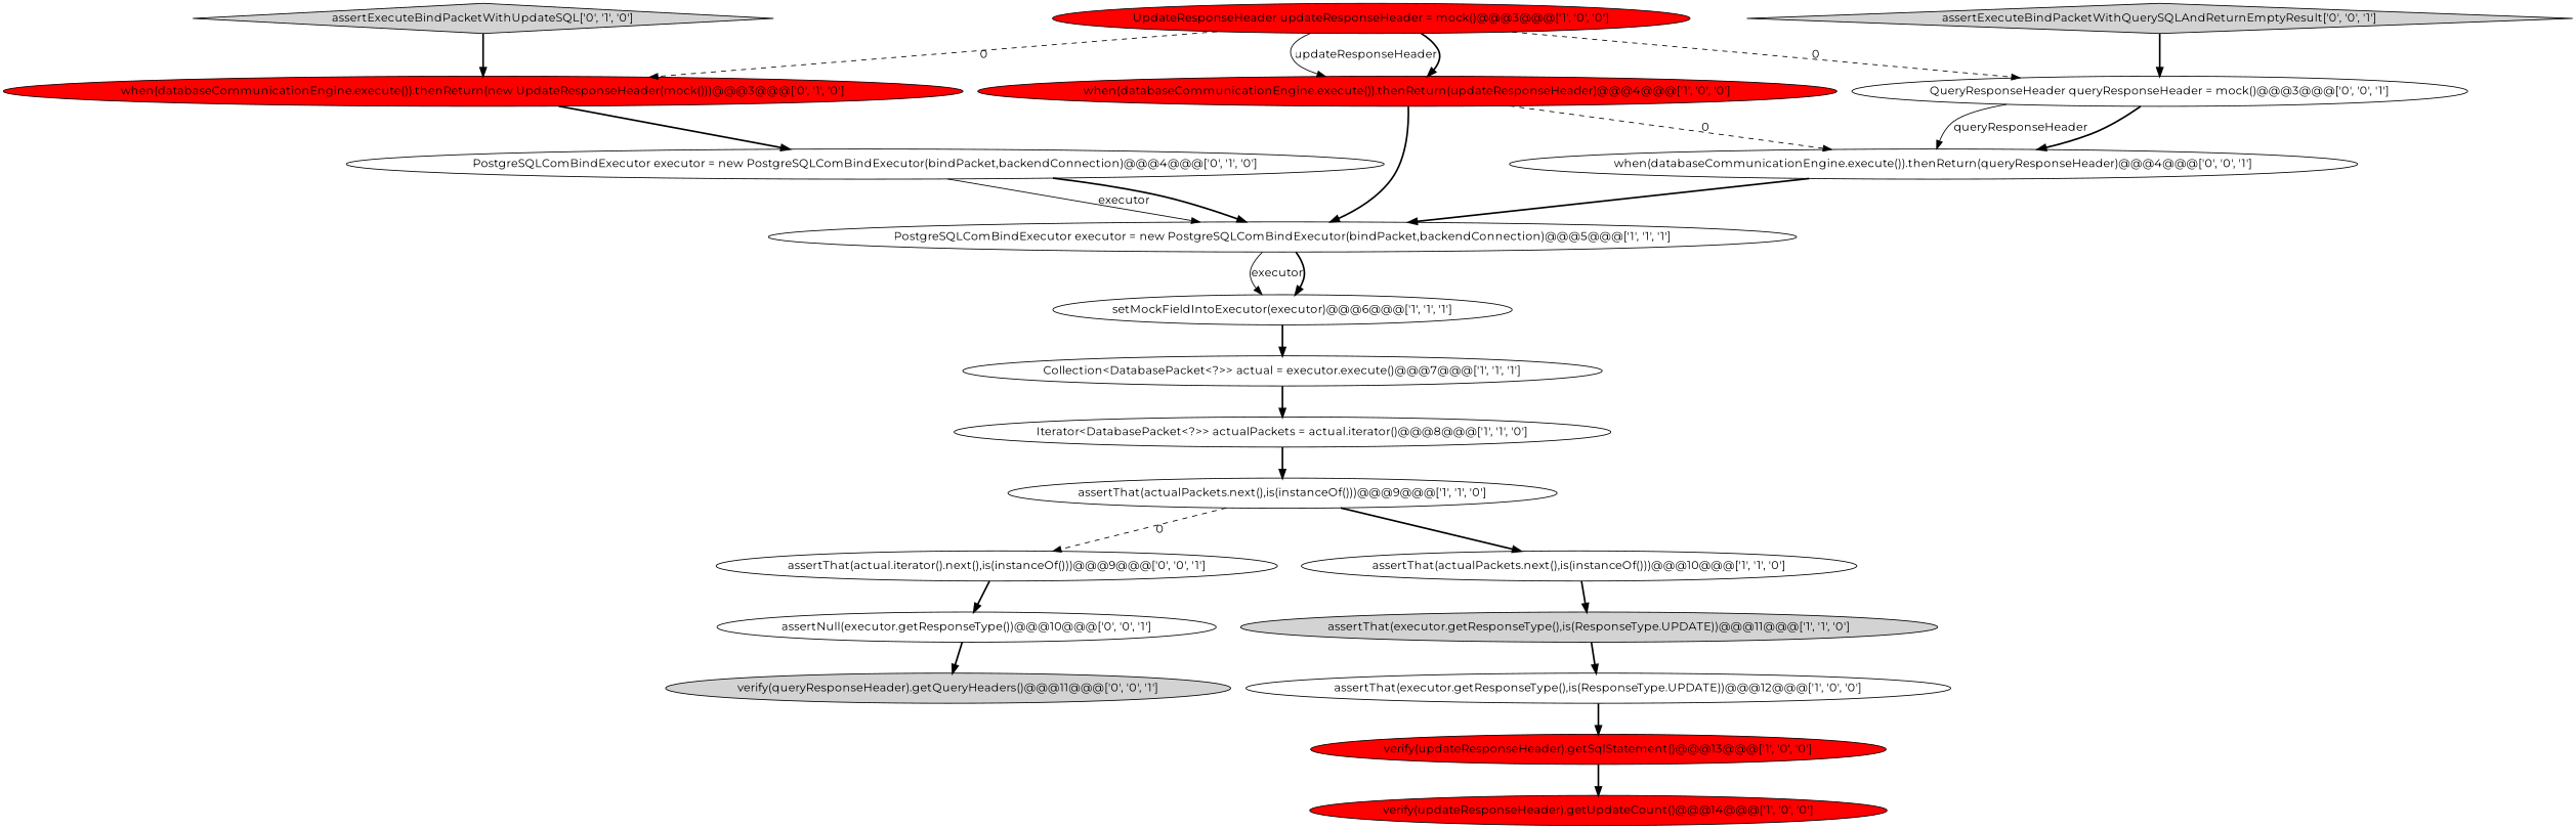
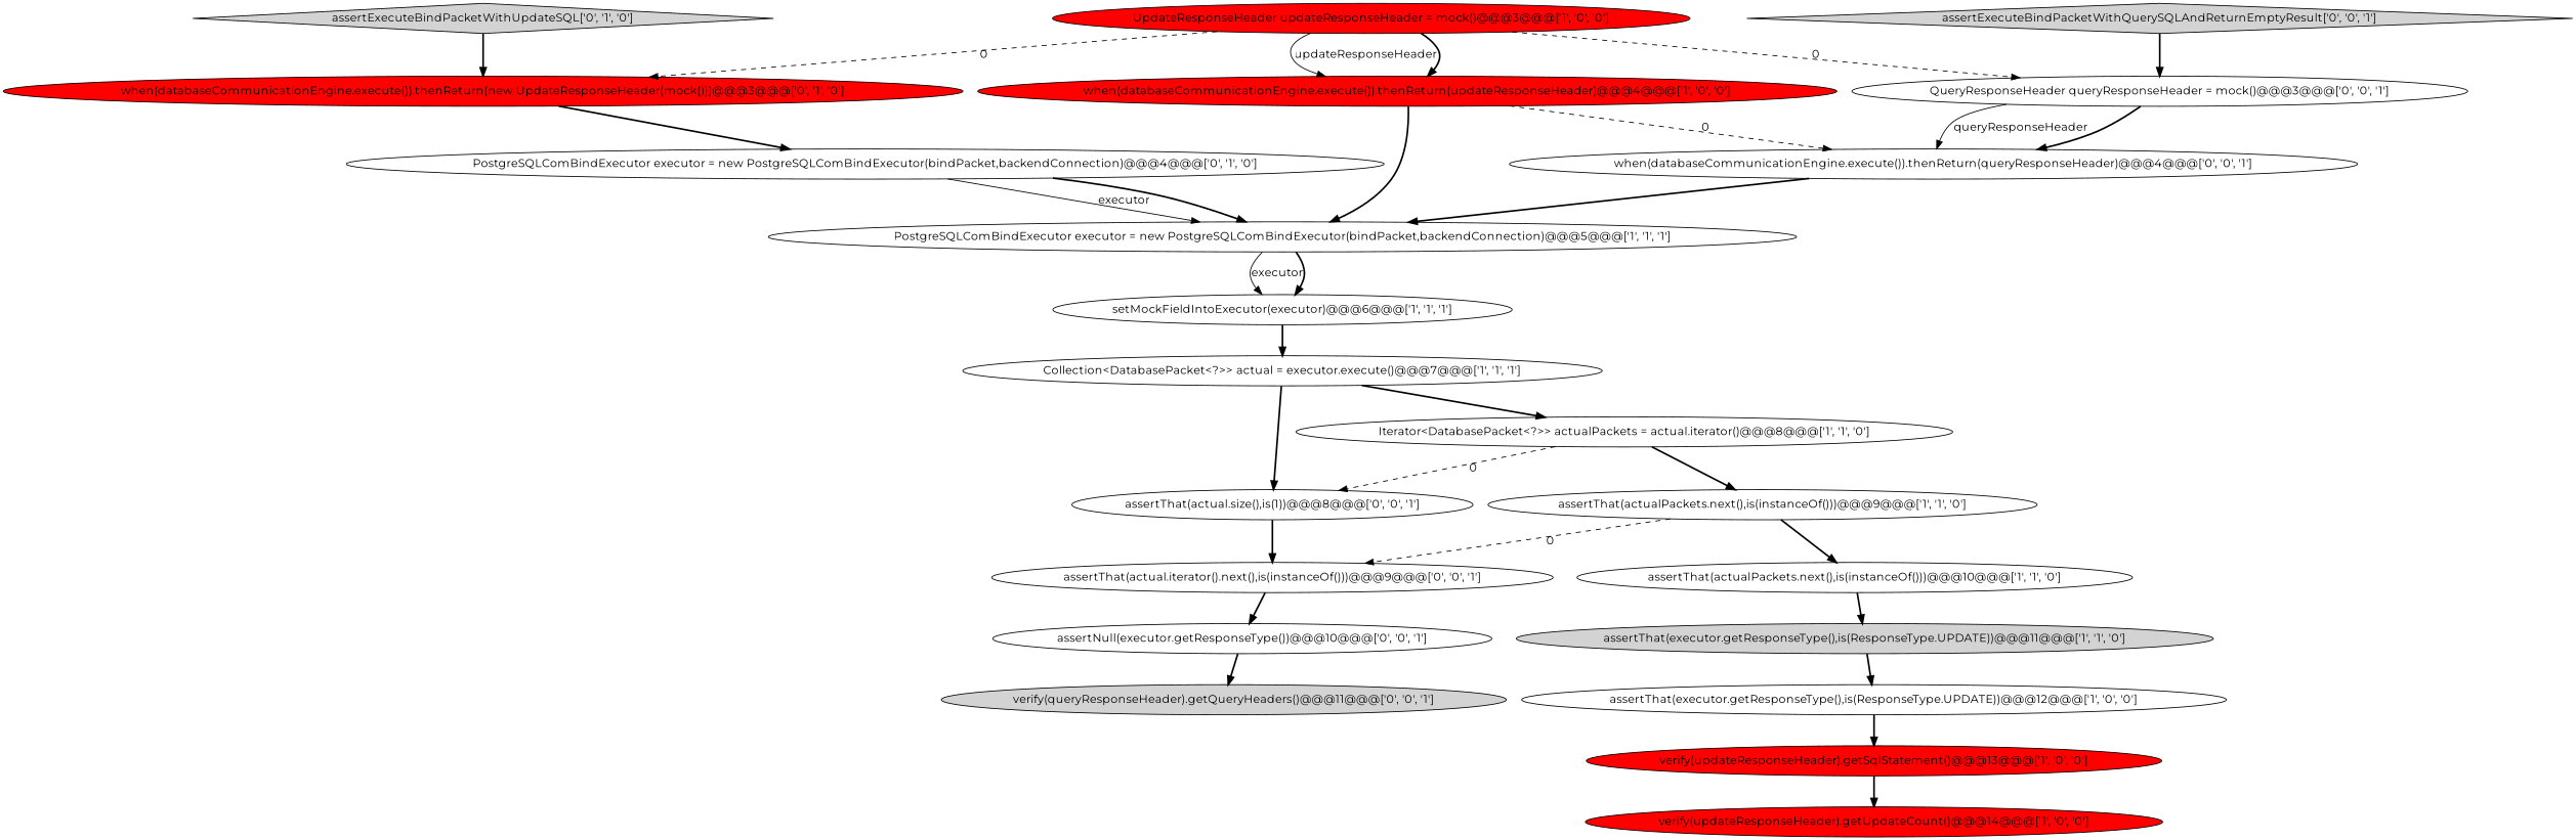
  digraph {
    fontname=Montserrat
    node [fillcolor=white fontname=Montserrat shape=ellipse style=filled]
    edge [fontname=Montserrat style=bold]
    n1 [fillcolor=lightgray label="verify(queryResponseHeader).getQueryHeaders()@@@11@@@['0', '0', '1']"]
    n2 [label="setMockFieldIntoExecutor(executor)@@@6@@@['1', '1', '1']"]
    n3 [label="Collection<DatabasePacket<?>> actual = executor.execute()@@@7@@@['1', '1', '1']"]
    n4 [label="Iterator<DatabasePacket<?>> actualPackets = actual.iterator()@@@8@@@['1', '1', '0']"]
+   n5 [label="assertThat(actual.size(),is(1))@@@8@@@['0', '0', '1']"]
    n6 [fillcolor=red label="when(databaseCommunicationEngine.execute()).thenReturn(new UpdateResponseHeader(mock()))@@@3@@@['0', '1', '0']"]
    n7 [label="PostgreSQLComBindExecutor executor = new PostgreSQLComBindExecutor(bindPacket,backendConnection)@@@4@@@['0', '1', '0']"]
    n8 [label="PostgreSQLComBindExecutor executor = new PostgreSQLComBindExecutor(bindPacket,backendConnection)@@@5@@@['1', '1', '1']"]
    n9 [label="QueryResponseHeader queryResponseHeader = mock()@@@3@@@['0', '0', '1']"]
    n10 [label="when(databaseCommunicationEngine.execute()).thenReturn(queryResponseHeader)@@@4@@@['0', '0', '1']"]
    n11 [label="assertThat(actualPackets.next(),is(instanceOf()))@@@9@@@['1', '1', '0']"]
    n12 [label="assertThat(actual.iterator().next(),is(instanceOf()))@@@9@@@['0', '0', '1']"]
    n13 [label="assertThat(actualPackets.next(),is(instanceOf()))@@@10@@@['1', '1', '0']"]
    n14 [label="assertThat(executor.getResponseType(),is(ResponseType.UPDATE))@@@12@@@['1', '0', '0']"]
    n15 [fillcolor=red label="verify(updateResponseHeader).getSqlStatement()@@@13@@@['1', '0', '0']"]
    n16 [fillcolor=red label="verify(updateResponseHeader).getUpdateCount()@@@14@@@['1', '0', '0']"]
    n17 [label="assertNull(executor.getResponseType())@@@10@@@['0', '0', '1']"]
    n18 [fillcolor=red label="when(databaseCommunicationEngine.execute()).thenReturn(updateResponseHeader)@@@4@@@['1', '0', '0']"]
    n19 [fillcolor=red label="UpdateResponseHeader updateResponseHeader = mock()@@@3@@@['1', '0', '0']"]
    n20 [fillcolor=lightgray label="assertThat(executor.getResponseType(),is(ResponseType.UPDATE))@@@11@@@['1', '1', '0']"]
    n21 [fillcolor=lightgray label="assertExecuteBindPacketWithUpdateSQL['0', '1', '0']" shape=diamond]
    n22 [fillcolor=lightgray label="assertExecuteBindPacketWithQuerySQLAndReturnEmptyResult['0', '0', '1']" shape=diamond]
    n2 -> n3
    n3 -> n4
+   n3 -> n5
+   n4 -> n5 [label=0 style=dashed]
    n4 -> n11
+   n5 -> n12
    n6 -> n7
    n7 -> n8 [label=executor style=solid]
    n7 -> n8
    n8 -> n2 [label=executor style=solid]
    n8 -> n2
    n9 -> n10
    n9 -> n10 [label=queryResponseHeader style=solid]
    n10 -> n8
    n11 -> n12 [label=0 style=dashed]
    n11 -> n13
    n12 -> n17
    n13 -> n20
    n14 -> n15
    n15 -> n16
    n17 -> n1
    n18 -> n8
    n18 -> n10 [label=0 style=dashed]
    n19 -> n6 [label=0 style=dashed]
    n19 -> n9 [label=0 style=dashed]
    n19 -> n18 [label=updateResponseHeader style=solid]
    n19 -> n18
    n20 -> n14
    n21 -> n6
    n22 -> n9
  }
